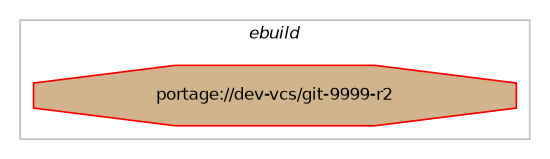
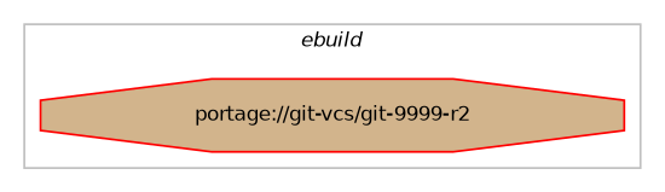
  digraph {
    compound=true
    concentrate=true
    fontname=Helvetica
    fontsize=10
    newrank=true
    rankdir=LR
    ranksep=1.5
-   n1 [color=red fontname=Helvetica fontsize=10 label="portage://dev-vcs/git-9999-r2" width=4 style=filled fillcolor=tan shape=octagon]
+   n1 [color=red fontname=Helvetica fontsize=10 label="portage://git-vcs/git-9999-r2" width=4 style=filled fillcolor=tan shape=octagon]
    subgraph cluster_1 {
      color=gray
      label=<<i>ebuild</i>>
      n1
    }
    subgraph cluster_2 {
      color=gray
      label=<<i>dependencies</i>>
      subgraph cluster_3 {
        color=gray
        fillcolor="#eeeeee"
        label=<<i>compile</i>>
        style=filled
      }
      subgraph cluster_4 {
        color=gray
        fillcolor="#eeeeee"
        label=<<i>compile and run</i>>
        style=filled
      }
      subgraph cluster_5 {
        color=gray
        fillcolor="#eeeeee"
        label=<<i>run</i>>
        style=filled
      }
    }
    subgraph cluster_6 {
      color=gray
      label=<<i>candidates</i>>
      rank=same
    }
  }
